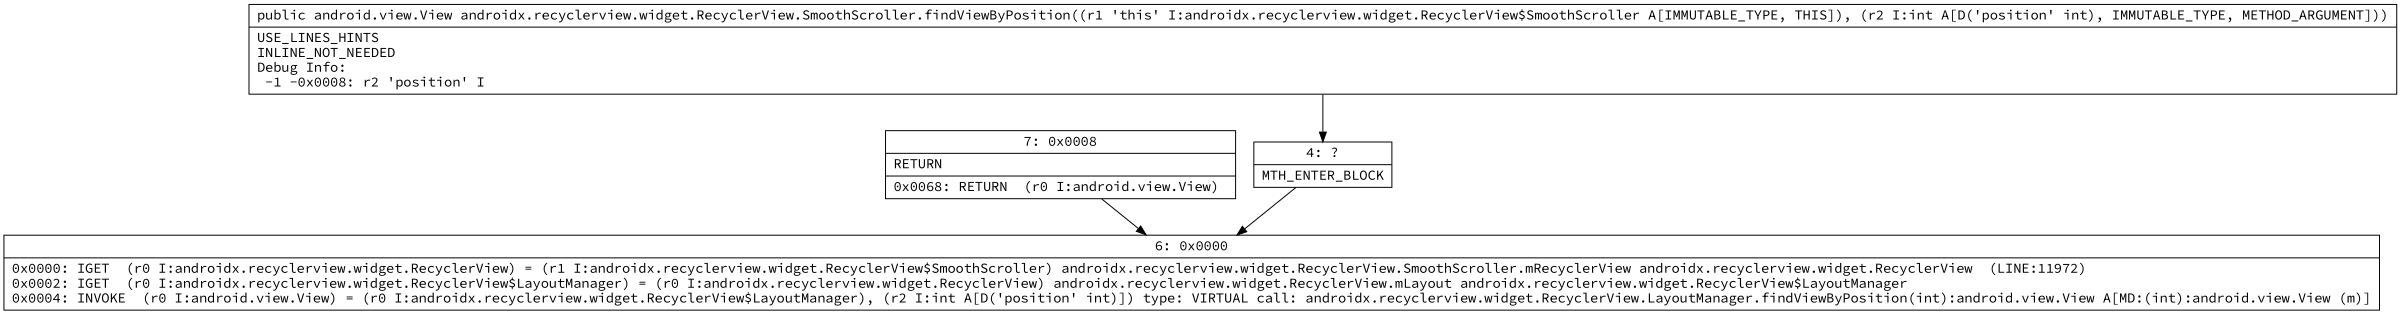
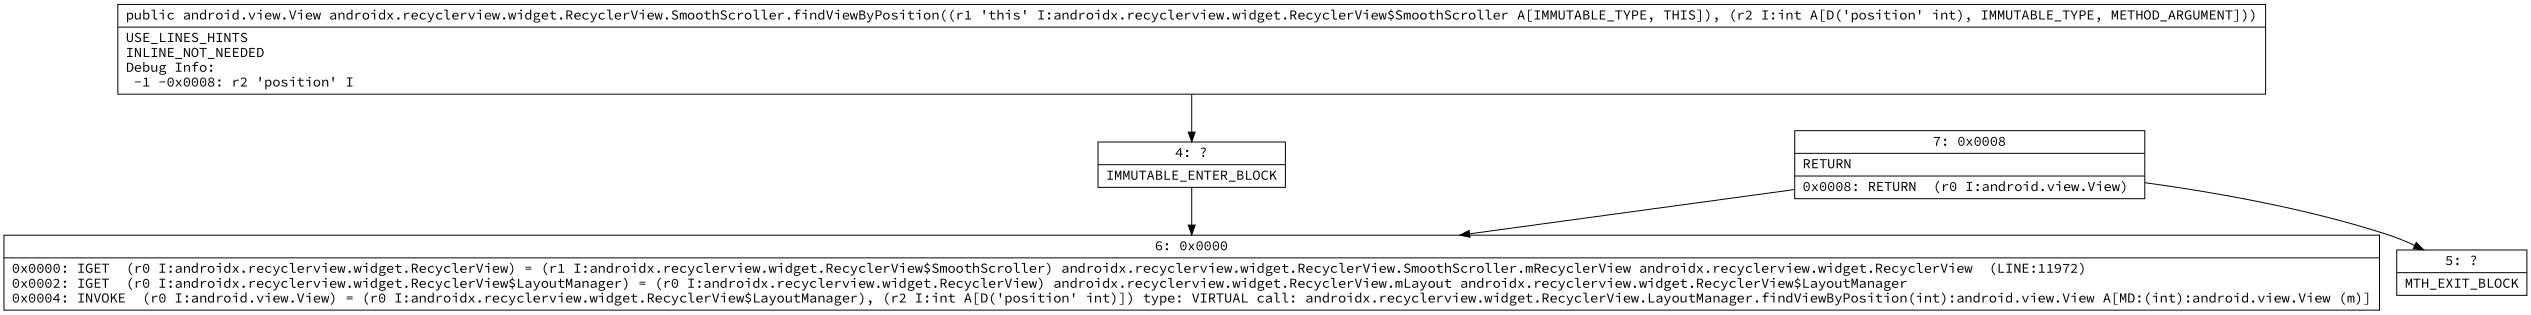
  digraph {
    fontname="Source Code Pro"
    node [fontname="Source Code Pro" shape=record]
    edge [fontname="Source Code Pro"]
-   n1 [label="{4\:\ ?|MTH_ENTER_BLOCK\l}"]
+   n1 [label="{4\:\ ?|IMMUTABLE_ENTER_BLOCK\l}"]
    n2 [label="{6\:\ 0x0000|0x0000: IGET  (r0 I:androidx.recyclerview.widget.RecyclerView) = (r1 I:androidx.recyclerview.widget.RecyclerView$SmoothScroller) androidx.recyclerview.widget.RecyclerView.SmoothScroller.mRecyclerView androidx.recyclerview.widget.RecyclerView  (LINE:11972)\l0x0002: IGET  (r0 I:androidx.recyclerview.widget.RecyclerView$LayoutManager) = (r0 I:androidx.recyclerview.widget.RecyclerView) androidx.recyclerview.widget.RecyclerView.mLayout androidx.recyclerview.widget.RecyclerView$LayoutManager \l0x0004: INVOKE  (r0 I:android.view.View) = (r0 I:androidx.recyclerview.widget.RecyclerView$LayoutManager), (r2 I:int A[D('position' int)]) type: VIRTUAL call: androidx.recyclerview.widget.RecyclerView.LayoutManager.findViewByPosition(int):android.view.View A[MD:(int):android.view.View (m)]\l}"]
-   n3 [label="{7\:\ 0x0008|RETURN\l|0x0068: RETURN  (r0 I:android.view.View) \l}"]
+   n3 [label="{7\:\ 0x0008|RETURN\l|0x0008: RETURN  (r0 I:android.view.View) \l}"]
+   n4 [label="{5\:\ ?|MTH_EXIT_BLOCK\l}"]
    n5 [label="{public android.view.View androidx.recyclerview.widget.RecyclerView.SmoothScroller.findViewByPosition((r1 'this' I:androidx.recyclerview.widget.RecyclerView$SmoothScroller A[IMMUTABLE_TYPE, THIS]), (r2 I:int A[D('position' int), IMMUTABLE_TYPE, METHOD_ARGUMENT]))  | USE_LINES_HINTS\lINLINE_NOT_NEEDED\lDebug Info:\l  \-1 \-0x0008: r2 'position' I\l}"]
    n1 -> n2
    n3 -> n2
+   n3 -> n4
    n5 -> n1
  }
